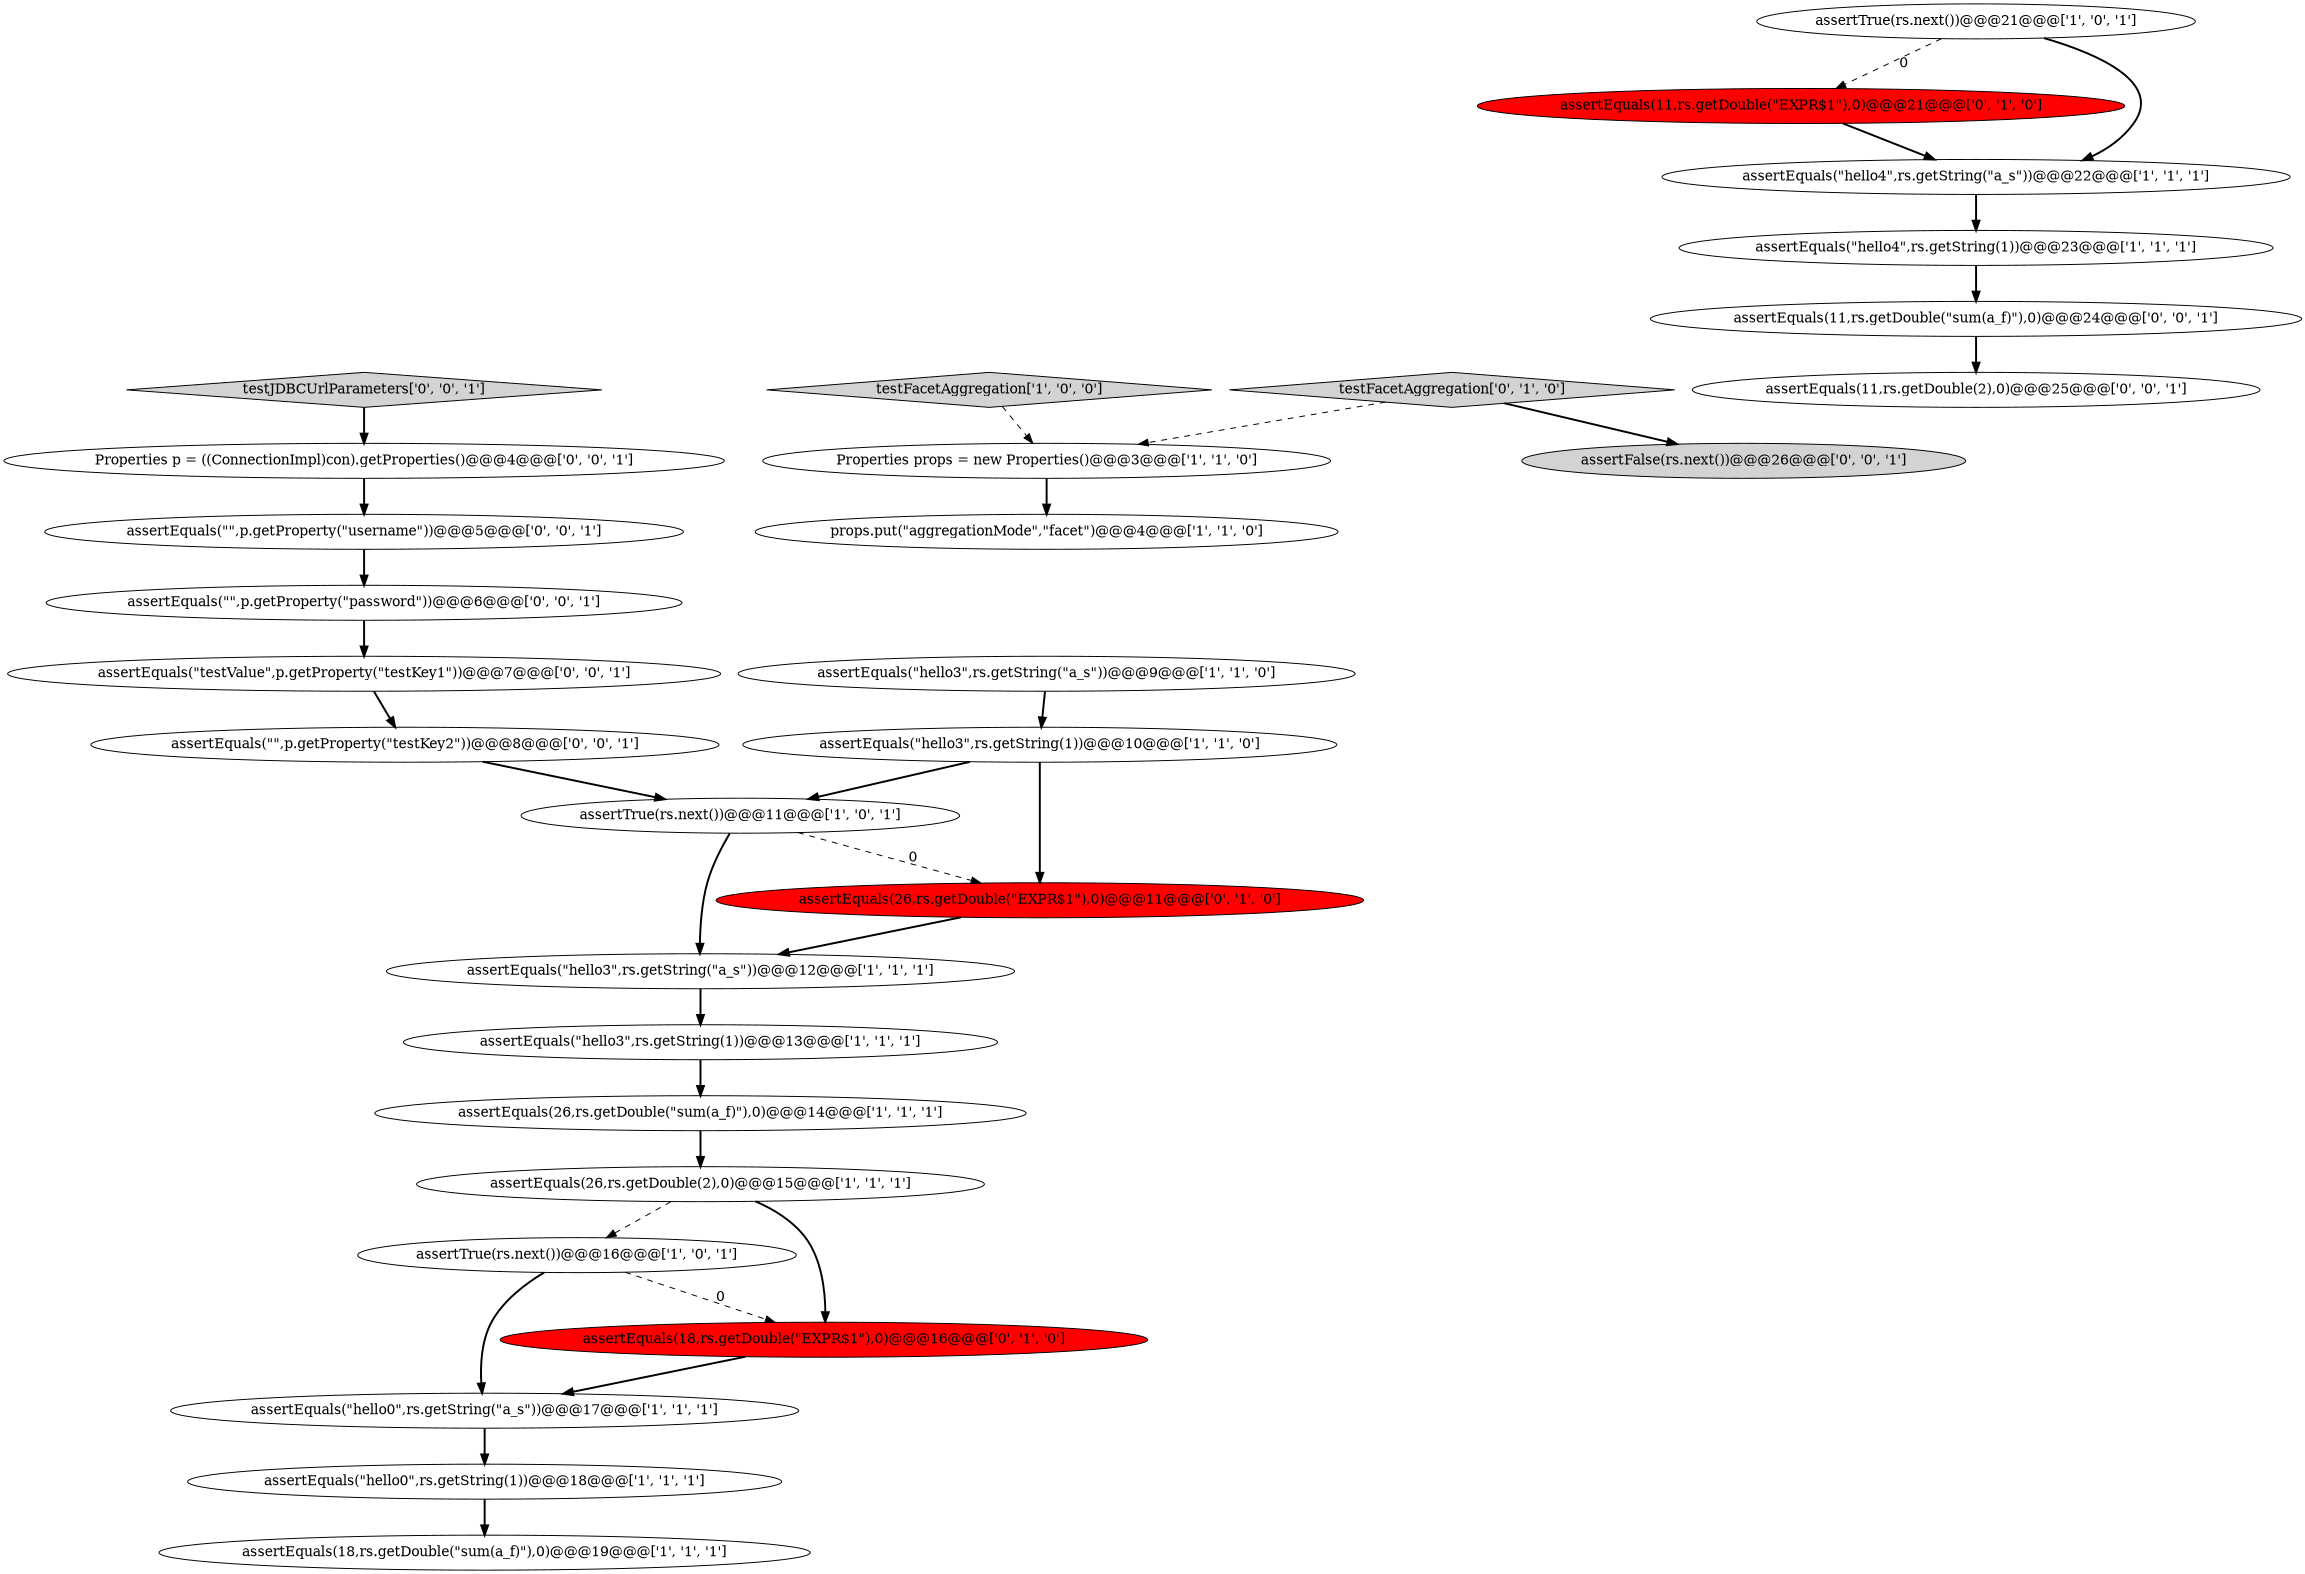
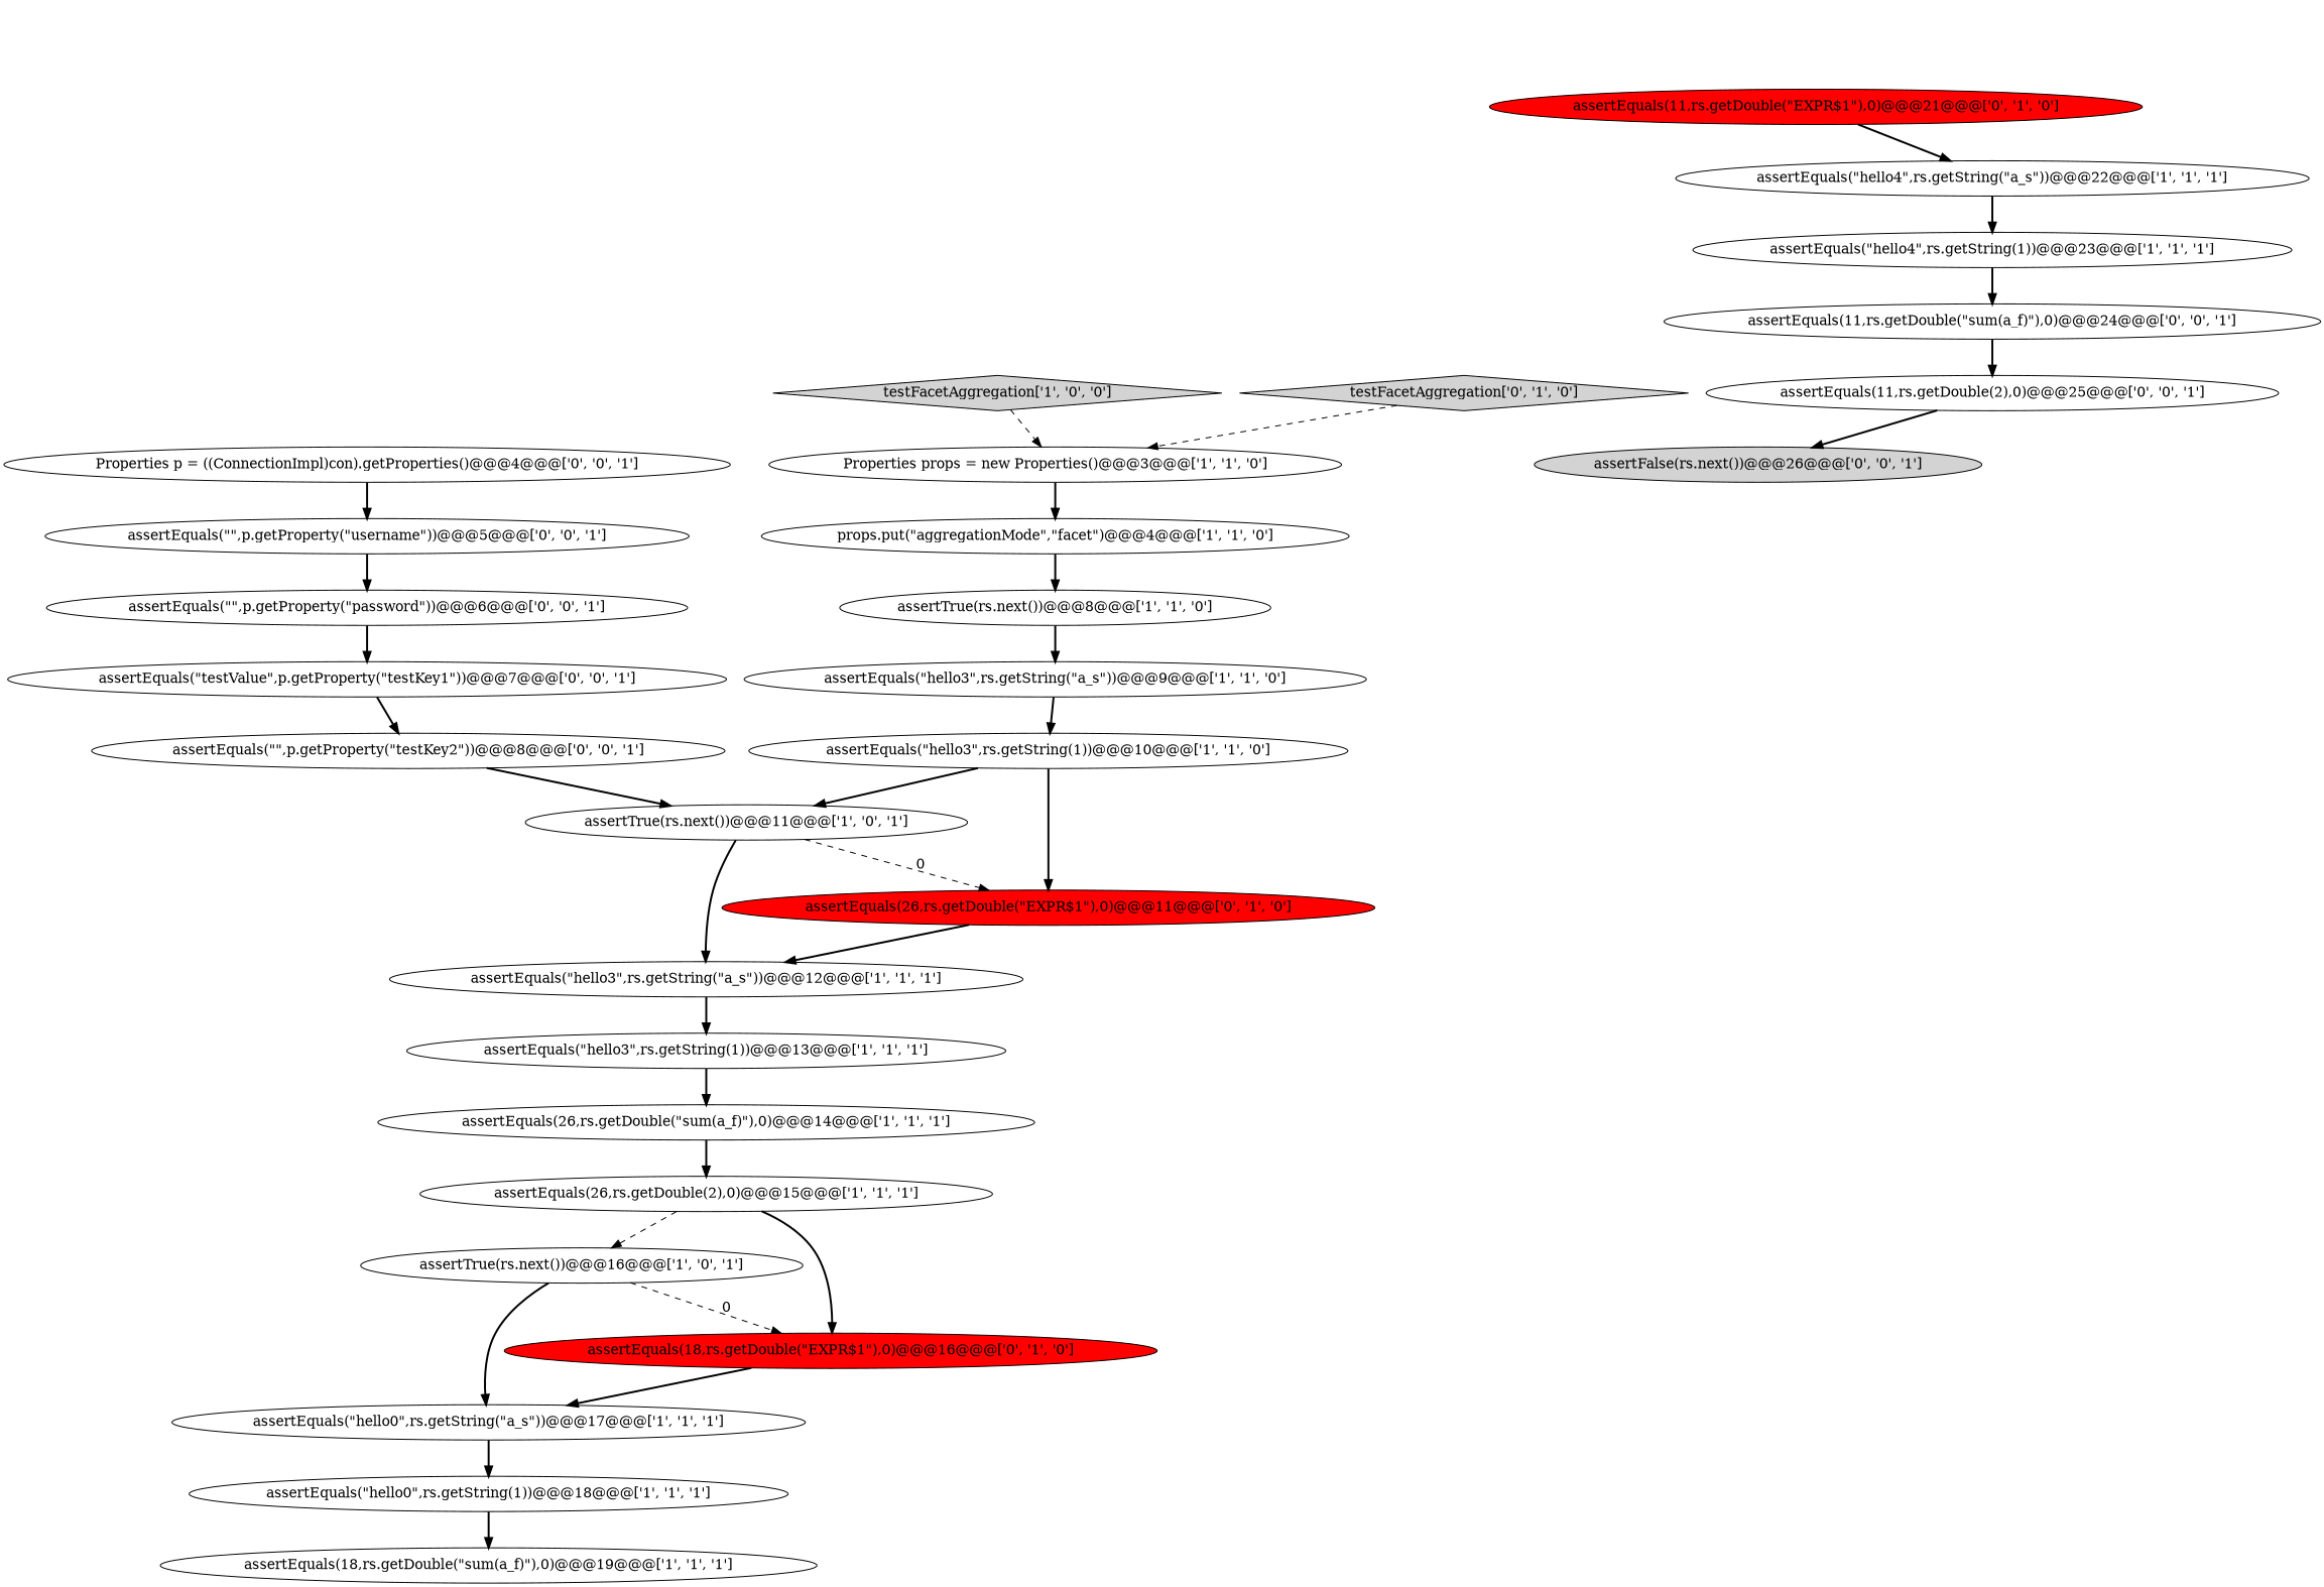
  digraph {
    node [fillcolor=white shape=ellipse style=filled]
    edge [style=bold]
    n1 [label="assertEquals(\"hello3\",rs.getString(1))@@@10@@@['1', '1', '0']"]
    n2 [fillcolor=red label="assertEquals(26,rs.getDouble(\"EXPR$1\"),0)@@@11@@@['0', '1', '0']"]
    n3 [label="assertTrue(rs.next())@@@11@@@['1', '0', '1']"]
    n4 [label="assertEquals(\"hello3\",rs.getString(\"a_s\"))@@@12@@@['1', '1', '1']"]
    n5 [label="assertEquals(11,rs.getDouble(\"sum(a_f)\"),0)@@@24@@@['0', '0', '1']"]
    n6 [label="assertEquals(11,rs.getDouble(2),0)@@@25@@@['0', '0', '1']"]
    n7 [fillcolor=lightgray label="assertFalse(rs.next())@@@26@@@['0', '0', '1']"]
    n8 [label="assertEquals(\"hello3\",rs.getString(1))@@@13@@@['1', '1', '1']"]
    n9 [label="assertEquals(26,rs.getDouble(\"sum(a_f)\"),0)@@@14@@@['1', '1', '1']"]
    n10 [label="assertEquals(26,rs.getDouble(2),0)@@@15@@@['1', '1', '1']"]
    n11 [label="assertTrue(rs.next())@@@16@@@['1', '0', '1']"]
    n12 [fillcolor=red label="assertEquals(18,rs.getDouble(\"EXPR$1\"),0)@@@16@@@['0', '1', '0']"]
    n13 [label="assertEquals(\"hello0\",rs.getString(\"a_s\"))@@@17@@@['1', '1', '1']"]
    n14 [label="assertEquals(\"hello0\",rs.getString(1))@@@18@@@['1', '1', '1']"]
    n15 [label="assertEquals(18,rs.getDouble(\"sum(a_f)\"),0)@@@19@@@['1', '1', '1']"]
    n16 [fillcolor=lightgray label="testFacetAggregation['1', '0', '0']" shape=diamond]
    n17 [label="Properties props = new Properties()@@@3@@@['1', '1', '0']"]
    n18 [label="props.put(\"aggregationMode\",\"facet\")@@@4@@@['1', '1', '0']"]
    n19 [label="assertEquals(\"\",p.getProperty(\"testKey2\"))@@@8@@@['0', '0', '1']"]
    n20 [label="assertEquals(\"\",p.getProperty(\"password\"))@@@6@@@['0', '0', '1']"]
    n21 [label="assertEquals(\"testValue\",p.getProperty(\"testKey1\"))@@@7@@@['0', '0', '1']"]
+   n22 [label="assertTrue(rs.next())@@@8@@@['1', '1', '0']"]
    n23 [label="assertEquals(\"hello3\",rs.getString(\"a_s\"))@@@9@@@['1', '1', '0']"]
    n24 [fillcolor=red label="assertEquals(11,rs.getDouble(\"EXPR$1\"),0)@@@21@@@['0', '1', '0']"]
    n25 [label="assertEquals(\"hello4\",rs.getString(\"a_s\"))@@@22@@@['1', '1', '1']"]
    n26 [label="assertEquals(\"hello4\",rs.getString(1))@@@23@@@['1', '1', '1']"]
-   n27 [label="assertTrue(rs.next())@@@21@@@['1', '0', '1']"]
    n28 [label="assertEquals(\"\",p.getProperty(\"username\"))@@@5@@@['0', '0', '1']"]
    n29 [label="Properties p = ((ConnectionImpl)con).getProperties()@@@4@@@['0', '0', '1']"]
-   n30 [fillcolor=lightgray label="testJDBCUrlParameters['0', '0', '1']" shape=diamond]
    n31 [fillcolor=lightgray label="testFacetAggregation['0', '1', '0']" shape=diamond]
    n1 -> n2
    n1 -> n3
    n2 -> n4
    n3 -> n2 [label=0 style=dashed]
    n3 -> n4
    n4 -> n8
    n5 -> n6
-   n31 -> n7
+   n6 -> n7
    n8 -> n9
    n9 -> n10
    n10 -> n11 [style=dashed]
    n10 -> n12
    n11 -> n12 [label=0 style=dashed]
    n11 -> n13
    n12 -> n13
    n13 -> n14
    n14 -> n15
    n16 -> n17 [style=dashed]
    n17 -> n18
+   n18 -> n22
    n19 -> n3
    n20 -> n21
    n21 -> n19
+   n22 -> n23
    n23 -> n1
    n24 -> n25
    n25 -> n26
    n26 -> n5
-   n27 -> n24 [label=0 style=dashed]
-   n27 -> n25
    n28 -> n20
    n29 -> n28
-   n30 -> n29
    n31 -> n17 [style=dashed]
  }
